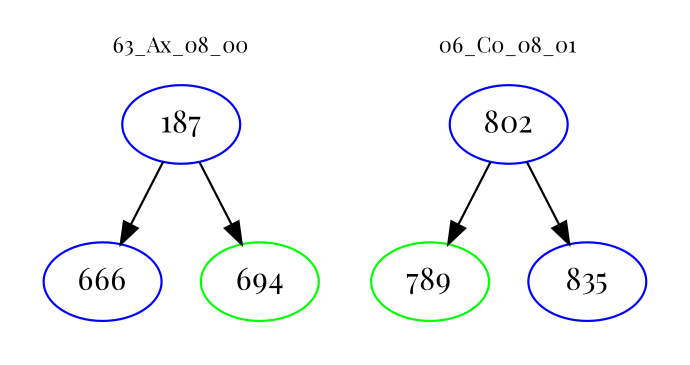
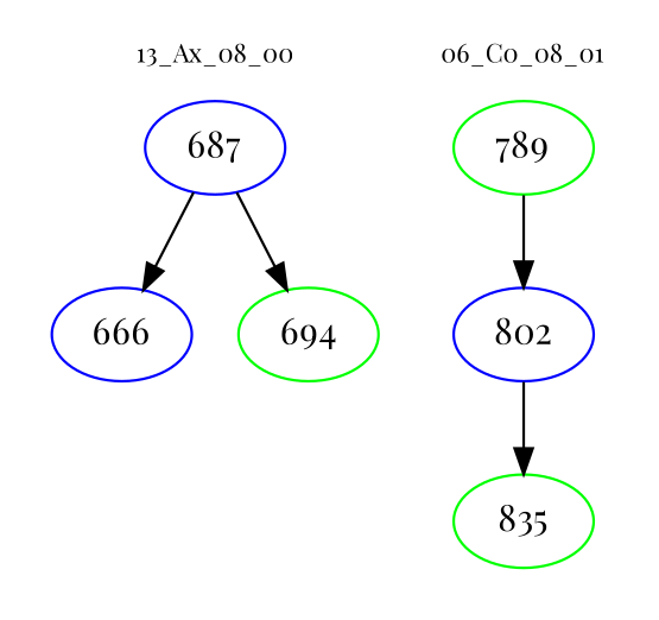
  digraph {
    fontname="Playfair Display"
    node [color=blue fontname="Playfair Display"]
    edge [color=black fontname="Playfair Display"]
-   n1 [label=187]
+   n1 [label=687]
    n2 [label=666]
    n3 [color=green label=694]
    n4 [label=802]
    n5 [color=green label=789]
-   n6 [label=835]
+   n6 [color=green label=835]
    subgraph cluster_1 {
      color=white
      fontsize=10
-     label="63_Ax_08_00"
+     label="13_Ax_08_00"
      n1
      n2
      n3
    }
    subgraph cluster_2 {
      color=white
      fontsize=10
      label="06_C0_08_01"
      n4
      n5
      n6
    }
    n1 -> n2
    n1 -> n3
-   n4 -> n5
+   n5 -> n4
    n4 -> n6
  }
